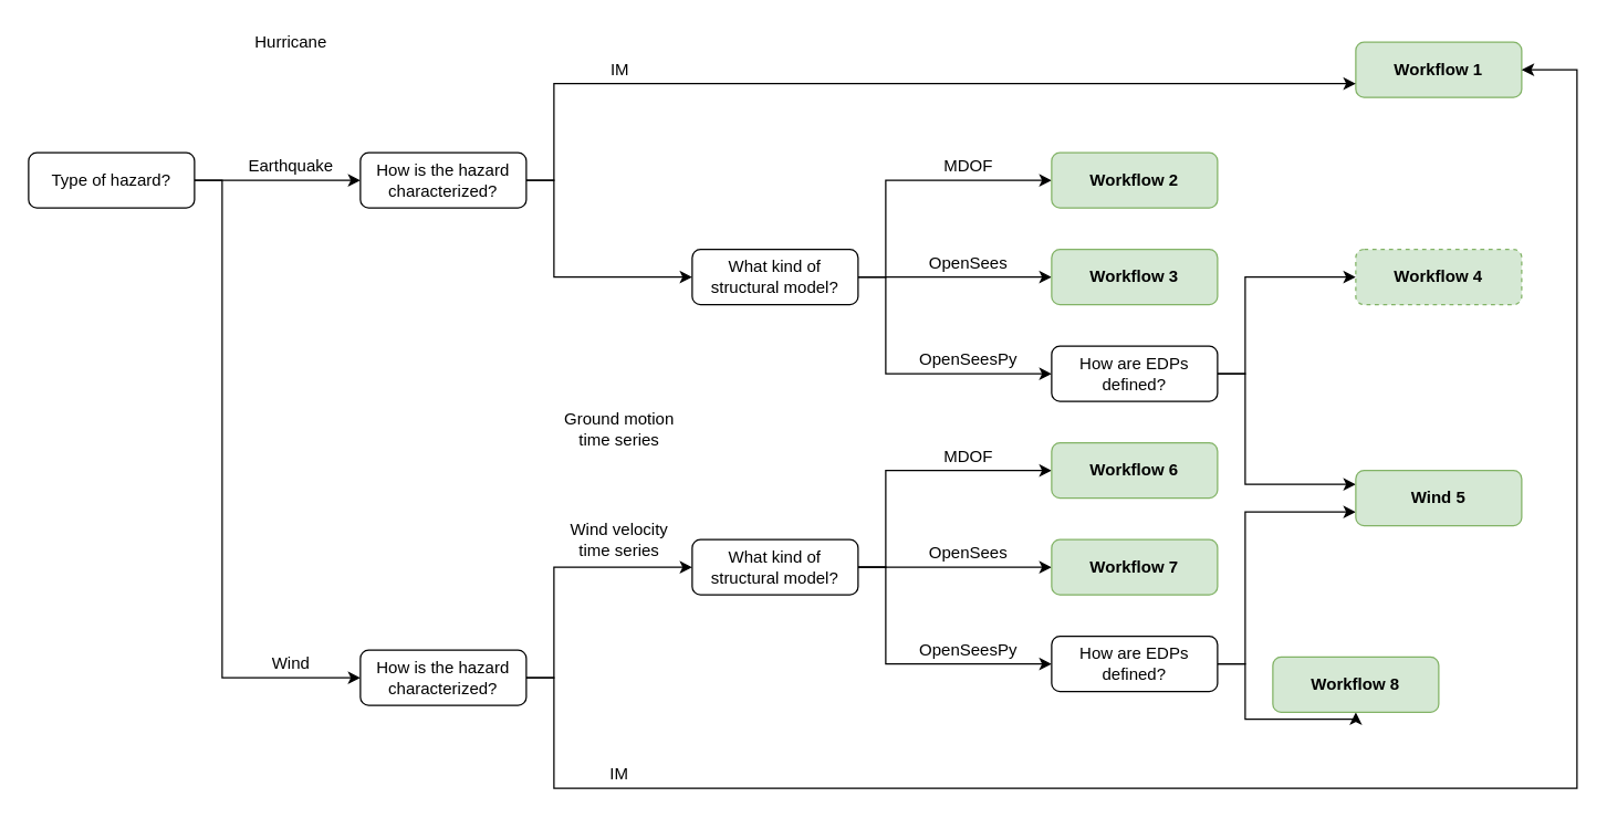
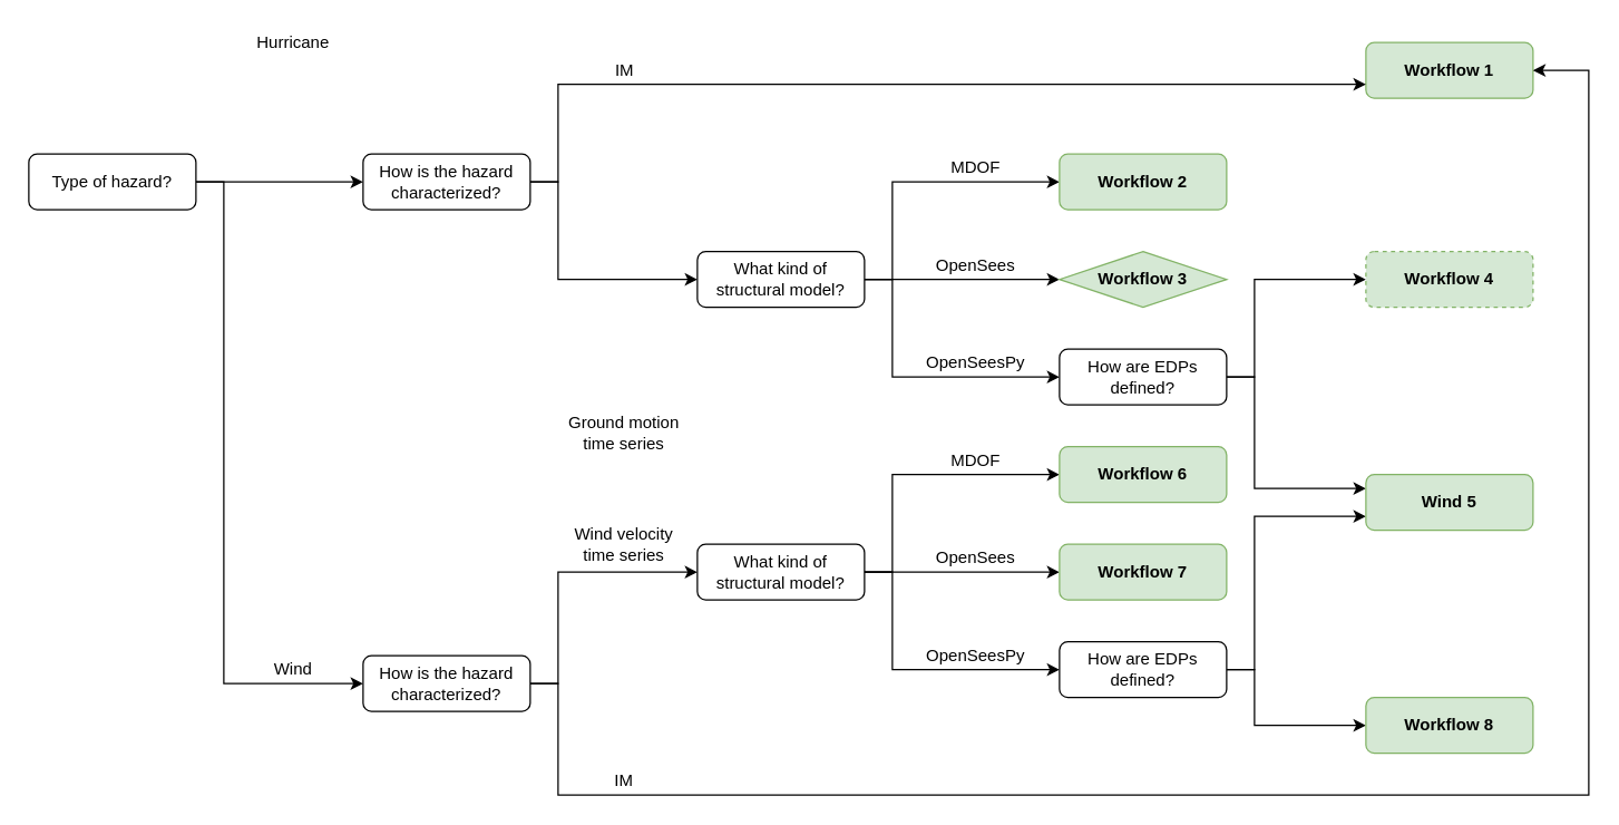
  <mxCell id="0" />
  <mxCell id="1" parent="0" />
  <mxCell id="2" value="" style="edgeStyle=orthogonalEdgeStyle;rounded=0;orthogonalLoop=1;jettySize=auto;html=1;" parent="1" source="4" target="8" edge="1"><mxGeometry relative="1" as="geometry"><Array as="points"><mxPoint x="170" y="130" /><mxPoint x="170" y="130" /></Array></mxGeometry></mxCell>
  <mxCell id="3" value="" style="edgeStyle=orthogonalEdgeStyle;rounded=0;orthogonalLoop=1;jettySize=auto;html=1;entryX=0;entryY=0.5;entryDx=0;entryDy=0;exitX=1;exitY=0.5;exitDx=0;exitDy=0;" parent="1" source="4" target="11" edge="1"><mxGeometry relative="1" as="geometry"><mxPoint x="540" y="-120" as="targetPoint" /><Array as="points"><mxPoint x="160" y="130" /><mxPoint x="160" y="490" /></Array></mxGeometry></mxCell>
  <mxCell id="4" value="Type of hazard?" style="rounded=1;whiteSpace=wrap;html=1;" parent="1" vertex="1"><mxGeometry x="20" y="110" width="120" height="40" as="geometry" /></mxCell>
  <mxCell id="5" value="&lt;b&gt;Workflow 1&lt;/b&gt;" style="rounded=1;whiteSpace=wrap;html=1;fillColor=#d5e8d4;strokeColor=#82b366;" parent="1" vertex="1"><mxGeometry x="980" y="30" width="120" height="40" as="geometry" /></mxCell>
  <mxCell id="6" value="" style="edgeStyle=orthogonalEdgeStyle;rounded=0;orthogonalLoop=1;jettySize=auto;html=1;exitX=1;exitY=0.5;exitDx=0;exitDy=0;" parent="1" source="8" edge="1"><mxGeometry relative="1" as="geometry"><mxPoint x="980" y="60" as="targetPoint" /><Array as="points"><mxPoint x="400" y="130" /><mxPoint x="400" y="60" /></Array></mxGeometry></mxCell>
  <mxCell id="7" value="" style="edgeStyle=orthogonalEdgeStyle;rounded=0;orthogonalLoop=1;jettySize=auto;html=1;entryX=0;entryY=0.5;entryDx=0;entryDy=0;exitX=1;exitY=0.5;exitDx=0;exitDy=0;" parent="1" source="8" target="18" edge="1"><mxGeometry relative="1" as="geometry"><mxPoint x="460" y="210" as="targetPoint" /><Array as="points"><mxPoint x="400" y="130" /><mxPoint x="400" y="200" /></Array></mxGeometry></mxCell>
  <mxCell id="8" value="How is the hazard characterized?" style="rounded=1;whiteSpace=wrap;html=1;" parent="1" vertex="1"><mxGeometry x="260" y="110" width="120" height="40" as="geometry" /></mxCell>
  <mxCell id="9" value="" style="edgeStyle=orthogonalEdgeStyle;rounded=0;orthogonalLoop=1;jettySize=auto;html=1;entryX=0;entryY=0.5;entryDx=0;entryDy=0;" parent="1" source="11" target="32" edge="1"><mxGeometry relative="1" as="geometry"><mxPoint x="460" y="520" as="targetPoint" /><Array as="points"><mxPoint x="400" y="490" /><mxPoint x="400" y="410" /></Array></mxGeometry></mxCell>
  <mxCell id="10" value="" style="edgeStyle=orthogonalEdgeStyle;rounded=0;orthogonalLoop=1;jettySize=auto;html=1;entryX=1;entryY=0.5;entryDx=0;entryDy=0;exitX=1;exitY=0.5;exitDx=0;exitDy=0;" parent="1" source="11" target="5" edge="1"><mxGeometry relative="1" as="geometry"><mxPoint x="460" y="520" as="targetPoint" /><Array as="points"><mxPoint x="400" y="490" /><mxPoint x="400" y="570" /><mxPoint x="1140" y="570" /><mxPoint x="1140" y="50" /></Array></mxGeometry></mxCell>
  <mxCell id="11" value="How is the hazard characterized?" style="rounded=1;whiteSpace=wrap;html=1;" parent="1" vertex="1"><mxGeometry x="260" y="470" width="120" height="40" as="geometry" /></mxCell>
  <mxCell id="12" value="Hurricane" style="text;html=1;strokeColor=none;fillColor=none;align=center;verticalAlign=middle;whiteSpace=wrap;rounded=0;" parent="1" vertex="1"><mxGeometry x="190" y="20" width="40" height="20" as="geometry" /></mxCell>
- <mxCell id="13" value="Earthquake" style="text;html=1;strokeColor=none;fillColor=none;align=center;verticalAlign=middle;whiteSpace=wrap;rounded=0;" parent="1" vertex="1"><mxGeometry x="190" y="110" width="40" height="20" as="geometry" /></mxCell>
  <mxCell id="14" value="Wind" style="text;html=1;strokeColor=none;fillColor=none;align=center;verticalAlign=middle;whiteSpace=wrap;rounded=0;" parent="1" vertex="1"><mxGeometry x="190" y="470" width="40" height="20" as="geometry" /></mxCell>
  <mxCell id="15" value="" style="edgeStyle=orthogonalEdgeStyle;rounded=0;orthogonalLoop=1;jettySize=auto;html=1;entryX=0;entryY=0.5;entryDx=0;entryDy=0;" parent="1" source="18" target="22" edge="1"><mxGeometry relative="1" as="geometry"><mxPoint x="700" y="200" as="targetPoint" /></mxGeometry></mxCell>
  <mxCell id="16" value="" style="edgeStyle=orthogonalEdgeStyle;rounded=0;orthogonalLoop=1;jettySize=auto;html=1;entryX=0;entryY=0.5;entryDx=0;entryDy=0;" parent="1" source="18" target="21" edge="1"><mxGeometry relative="1" as="geometry"><mxPoint x="560" y="100" as="targetPoint" /><Array as="points"><mxPoint x="640" y="200" /><mxPoint x="640" y="130" /></Array></mxGeometry></mxCell>
  <mxCell id="17" value="" style="edgeStyle=orthogonalEdgeStyle;rounded=0;orthogonalLoop=1;jettySize=auto;html=1;entryX=0;entryY=0.5;entryDx=0;entryDy=0;" parent="1" source="18" target="25" edge="1"><mxGeometry relative="1" as="geometry"><mxPoint x="560" y="300" as="targetPoint" /><Array as="points"><mxPoint x="640" y="200" /><mxPoint x="640" y="270" /></Array></mxGeometry></mxCell>
  <mxCell id="18" value="What kind of structural model?" style="rounded=1;whiteSpace=wrap;html=1;" parent="1" vertex="1"><mxGeometry x="500" y="180" width="120" height="40" as="geometry" /></mxCell>
  <mxCell id="19" value="IM" style="text;html=1;strokeColor=none;fillColor=none;align=center;verticalAlign=middle;whiteSpace=wrap;rounded=0;" parent="1" vertex="1"><mxGeometry x="427.5" y="40" width="40" height="20" as="geometry" /></mxCell>
  <mxCell id="20" value="Ground motion time series" style="text;html=1;strokeColor=none;fillColor=none;align=center;verticalAlign=middle;whiteSpace=wrap;rounded=0;" parent="1" vertex="1"><mxGeometry x="405" y="300" width="85" height="20" as="geometry" /></mxCell>
  <mxCell id="21" value="&lt;b&gt;Workflow 2&lt;/b&gt;" style="rounded=1;whiteSpace=wrap;html=1;fillColor=#d5e8d4;strokeColor=#82b366;" parent="1" vertex="1"><mxGeometry x="760" y="110" width="120" height="40" as="geometry" /></mxCell>
- <mxCell id="22" value="&lt;b&gt;Workflow 3&lt;/b&gt;" style="rounded=1;whiteSpace=wrap;html=1;fillColor=#d5e8d4;strokeColor=#82b366;" parent="1" vertex="1"><mxGeometry x="760" y="180" width="120" height="40" as="geometry" /></mxCell>
+ <mxCell id="22" value="&lt;b&gt;Workflow 3&lt;/b&gt;" style="rhombus;whiteSpace=wrap;html=1;fillColor=#d5e8d4;strokeColor=#82b366;" parent="1" vertex="1"><mxGeometry x="760" y="180" width="120" height="40" as="geometry" /></mxCell>
  <mxCell id="23" value="" style="edgeStyle=orthogonalEdgeStyle;rounded=0;orthogonalLoop=1;jettySize=auto;html=1;entryX=0;entryY=0.5;entryDx=0;entryDy=0;" parent="1" source="25" target="43" edge="1"><mxGeometry relative="1" as="geometry"><mxPoint x="960" y="270" as="targetPoint" /><Array as="points"><mxPoint x="900" y="270" /><mxPoint x="900" y="200" /></Array></mxGeometry></mxCell>
  <mxCell id="24" value="" style="edgeStyle=orthogonalEdgeStyle;rounded=0;orthogonalLoop=1;jettySize=auto;html=1;entryX=0;entryY=0.25;entryDx=0;entryDy=0;" parent="1" source="25" target="42" edge="1"><mxGeometry relative="1" as="geometry"><mxPoint x="960" y="270" as="targetPoint" /><Array as="points"><mxPoint x="900" y="270" /><mxPoint x="900" y="350" /></Array></mxGeometry></mxCell>
  <mxCell id="25" value="How are EDPs defined?" style="rounded=1;whiteSpace=wrap;html=1;" parent="1" vertex="1"><mxGeometry x="760" y="250" width="120" height="40" as="geometry" /></mxCell>
  <mxCell id="26" value="MDOF" style="text;html=1;strokeColor=none;fillColor=none;align=center;verticalAlign=middle;whiteSpace=wrap;rounded=0;" parent="1" vertex="1"><mxGeometry x="660" y="110" width="80" height="20" as="geometry" /></mxCell>
  <mxCell id="27" value="OpenSees" style="text;html=1;strokeColor=none;fillColor=none;align=center;verticalAlign=middle;whiteSpace=wrap;rounded=0;" parent="1" vertex="1"><mxGeometry x="660" y="180" width="80" height="20" as="geometry" /></mxCell>
  <mxCell id="28" value="OpenSeesPy" style="text;html=1;strokeColor=none;fillColor=none;align=center;verticalAlign=middle;whiteSpace=wrap;rounded=0;" parent="1" vertex="1"><mxGeometry x="660" y="250" width="80" height="20" as="geometry" /></mxCell>
  <mxCell id="29" value="" style="edgeStyle=orthogonalEdgeStyle;rounded=0;orthogonalLoop=1;jettySize=auto;html=1;entryX=0;entryY=0.5;entryDx=0;entryDy=0;" parent="1" source="32" target="35" edge="1"><mxGeometry relative="1" as="geometry"><mxPoint x="700" y="410" as="targetPoint" /></mxGeometry></mxCell>
  <mxCell id="30" value="" style="edgeStyle=orthogonalEdgeStyle;rounded=0;orthogonalLoop=1;jettySize=auto;html=1;entryX=0;entryY=0.5;entryDx=0;entryDy=0;" parent="1" source="32" target="34" edge="1"><mxGeometry relative="1" as="geometry"><mxPoint x="560" y="310" as="targetPoint" /><Array as="points"><mxPoint x="640" y="410" /><mxPoint x="640" y="340" /></Array></mxGeometry></mxCell>
  <mxCell id="31" value="" style="edgeStyle=orthogonalEdgeStyle;rounded=0;orthogonalLoop=1;jettySize=auto;html=1;entryX=0;entryY=0.5;entryDx=0;entryDy=0;" parent="1" source="32" target="38" edge="1"><mxGeometry relative="1" as="geometry"><mxPoint x="560" y="510" as="targetPoint" /><Array as="points"><mxPoint x="640" y="410" /><mxPoint x="640" y="480" /></Array></mxGeometry></mxCell>
  <mxCell id="32" value="What kind of structural model?" style="rounded=1;whiteSpace=wrap;html=1;" parent="1" vertex="1"><mxGeometry x="500" y="390" width="120" height="40" as="geometry" /></mxCell>
  <mxCell id="33" value="Wind velocity time series" style="text;html=1;strokeColor=none;fillColor=none;align=center;verticalAlign=middle;whiteSpace=wrap;rounded=0;" parent="1" vertex="1"><mxGeometry x="405" y="380" width="85" height="20" as="geometry" /></mxCell>
  <mxCell id="34" value="&lt;b&gt;Workflow 6&lt;/b&gt;" style="rounded=1;whiteSpace=wrap;html=1;fillColor=#d5e8d4;strokeColor=#82b366;" parent="1" vertex="1"><mxGeometry x="760" y="320" width="120" height="40" as="geometry" /></mxCell>
  <mxCell id="35" value="&lt;b&gt;Workflow 7&lt;/b&gt;" style="rounded=1;whiteSpace=wrap;html=1;fillColor=#d5e8d4;strokeColor=#82b366;" parent="1" vertex="1"><mxGeometry x="760" y="390" width="120" height="40" as="geometry" /></mxCell>
  <mxCell id="36" value="" style="edgeStyle=orthogonalEdgeStyle;rounded=0;orthogonalLoop=1;jettySize=auto;html=1;" parent="1" source="38" target="44" edge="1"><mxGeometry relative="1" as="geometry"><Array as="points"><mxPoint x="900" y="480" /><mxPoint x="900" y="520" /></Array></mxGeometry></mxCell>
  <mxCell id="37" value="" style="edgeStyle=orthogonalEdgeStyle;rounded=0;orthogonalLoop=1;jettySize=auto;html=1;entryX=0;entryY=0.75;entryDx=0;entryDy=0;" parent="1" source="38" target="42" edge="1"><mxGeometry relative="1" as="geometry"><Array as="points"><mxPoint x="900" y="480" /><mxPoint x="900" y="370" /></Array></mxGeometry></mxCell>
  <mxCell id="38" value="How are EDPs defined?" style="rounded=1;whiteSpace=wrap;html=1;" parent="1" vertex="1"><mxGeometry x="760" y="460" width="120" height="40" as="geometry" /></mxCell>
  <mxCell id="39" value="MDOF" style="text;html=1;strokeColor=none;fillColor=none;align=center;verticalAlign=middle;whiteSpace=wrap;rounded=0;" parent="1" vertex="1"><mxGeometry x="660" y="320" width="80" height="20" as="geometry" /></mxCell>
  <mxCell id="40" value="OpenSees" style="text;html=1;strokeColor=none;fillColor=none;align=center;verticalAlign=middle;whiteSpace=wrap;rounded=0;" parent="1" vertex="1"><mxGeometry x="660" y="390" width="80" height="20" as="geometry" /></mxCell>
  <mxCell id="41" value="OpenSeesPy" style="text;html=1;strokeColor=none;fillColor=none;align=center;verticalAlign=middle;whiteSpace=wrap;rounded=0;" parent="1" vertex="1"><mxGeometry x="660" y="460" width="80" height="20" as="geometry" /></mxCell>
  <mxCell id="42" value="&lt;b&gt;Wind 5&lt;/b&gt;" style="rounded=1;whiteSpace=wrap;html=1;fillColor=#d5e8d4;strokeColor=#82b366;" parent="1" vertex="1"><mxGeometry x="980" y="340" width="120" height="40" as="geometry" /></mxCell>
  <mxCell id="43" value="&lt;b&gt;Workflow 4&lt;/b&gt;" style="rounded=1;whiteSpace=wrap;html=1;fillColor=#d5e8d4;strokeColor=#82b366;dashed=1;" parent="1" vertex="1"><mxGeometry x="980" y="180" width="120" height="40" as="geometry" /></mxCell>
- <mxCell id="44" value="&lt;b&gt;Workflow 8&lt;/b&gt;" style="rounded=1;whiteSpace=wrap;html=1;fillColor=#d5e8d4;strokeColor=#82b366;" parent="1" vertex="1"><mxGeometry x="920" y="475" width="120" height="40" as="geometry" /></mxCell>
+ <mxCell id="44" value="&lt;b&gt;Workflow 8&lt;/b&gt;" style="rounded=1;whiteSpace=wrap;html=1;fillColor=#d5e8d4;strokeColor=#82b366;" parent="1" vertex="1"><mxGeometry x="980" y="500" width="120" height="40" as="geometry" /></mxCell>
  <mxCell id="45" value="IM" style="text;html=1;strokeColor=none;fillColor=none;align=center;verticalAlign=middle;whiteSpace=wrap;rounded=0;" parent="1" vertex="1"><mxGeometry x="405" y="550" width="85" height="20" as="geometry" /></mxCell>
